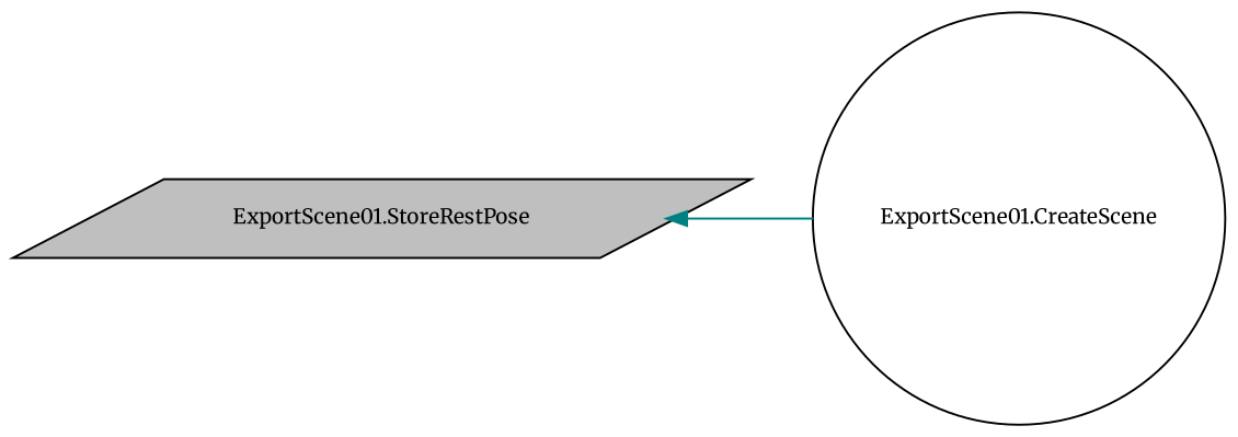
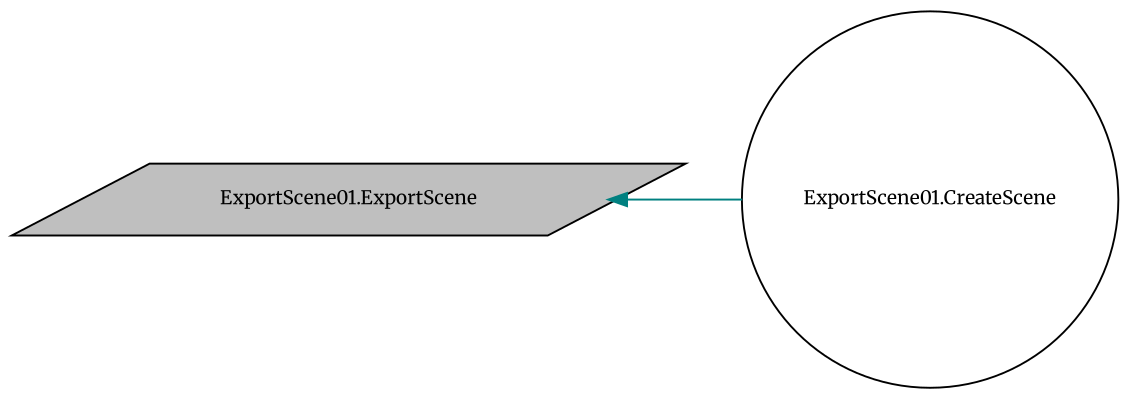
  digraph {
    rankdir=LR
    fontname=Merriweather
    node [color=black fontname=Merriweather fontsize=10 style=filled]
-   n1 [fillcolor=grey75 fontcolor=black height=0.2 label="ExportScene01.StoreRestPose" shape=parallelogram width=0.4]
+   n1 [fillcolor=grey75 fontcolor=black height=0.2 label="ExportScene01.ExportScene" shape=parallelogram width=0.4]
    n2 [fillcolor=white height=0.2 label="ExportScene01.CreateScene" shape=circle width=0.4]
    n1 -> n2 [color=teal dir=back fontname=Merriweather fontsize=10 labelfontname=Helvetica labelfontsize=10 style=solid]
  }
